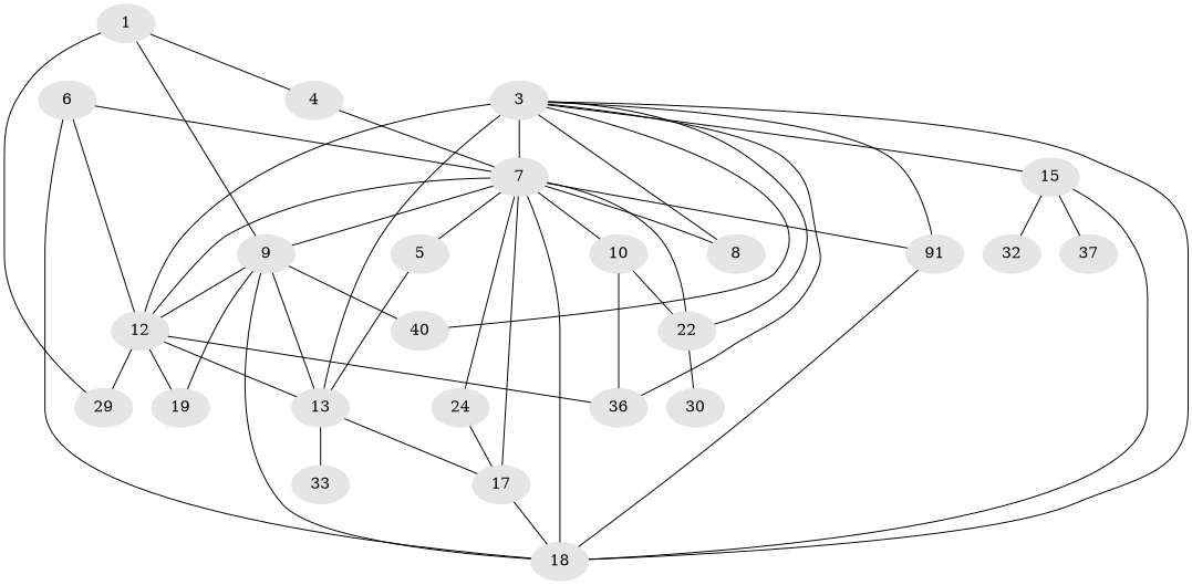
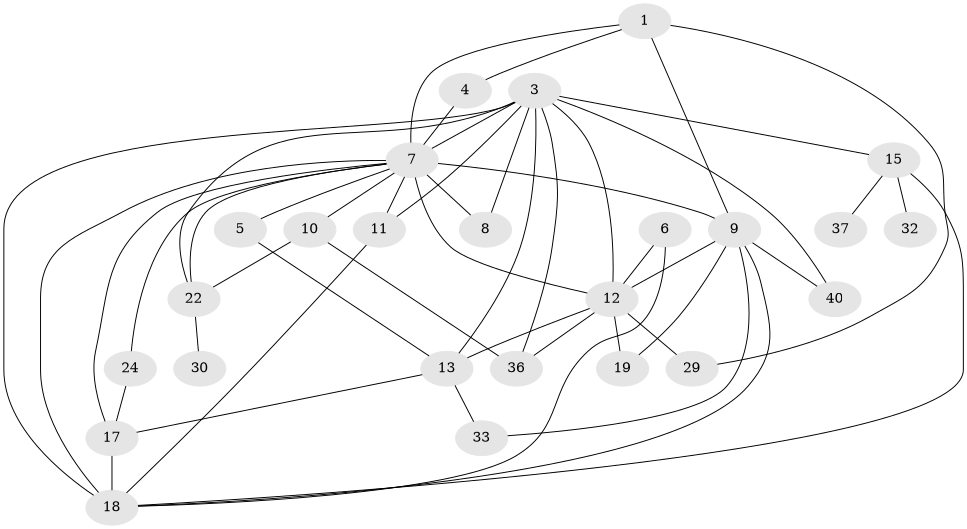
  graph {
    node [color=gray90 style=filled]
    edge [weight=1.0]
    1
    4
    9
    29
    7
    12
    13
    18
    40
    19
    36
    3
    8
-   11 [label=91]
+   11
    15
    22
    5
    10
    17
    24
    33
    32
    37
    30
    6
    1 -- 4
    1 -- 9
    1 -- 29
    4 -- 7
    9 -- 12
-   9 -- 13
+   9 -- 33
    9 -- 18
    9 -- 40 [weight=3.0]
    9 -- 19
    7 -- 9 [weight=2.0]
    7 -- 12 [weight=6.0]
    7 -- 18 [weight=3.0]
    7 -- 8 [weight=2.0]
    7 -- 11
    7 -- 22
    7 -- 5 [weight=2.0]
    7 -- 10
    7 -- 17 [weight=3.0]
    7 -- 24
    12 -- 29
    12 -- 13
    12 -- 19
    12 -- 36
    13 -- 17
    13 -- 33
    3 -- 7 [weight=4.0]
    3 -- 12 [weight=2.0]
    3 -- 13 [weight=2.0]
    3 -- 18
    3 -- 40
    3 -- 36
    3 -- 8
    3 -- 11
    3 -- 15
    3 -- 22
    11 -- 18
    15 -- 18
    15 -- 32
    15 -- 37
    22 -- 30
    5 -- 13
    10 -- 36
    10 -- 22
    17 -- 18
    24 -- 17 [weight=2.0]
-   6 -- 7
+   1 -- 7
    6 -- 12
    6 -- 18
  }
